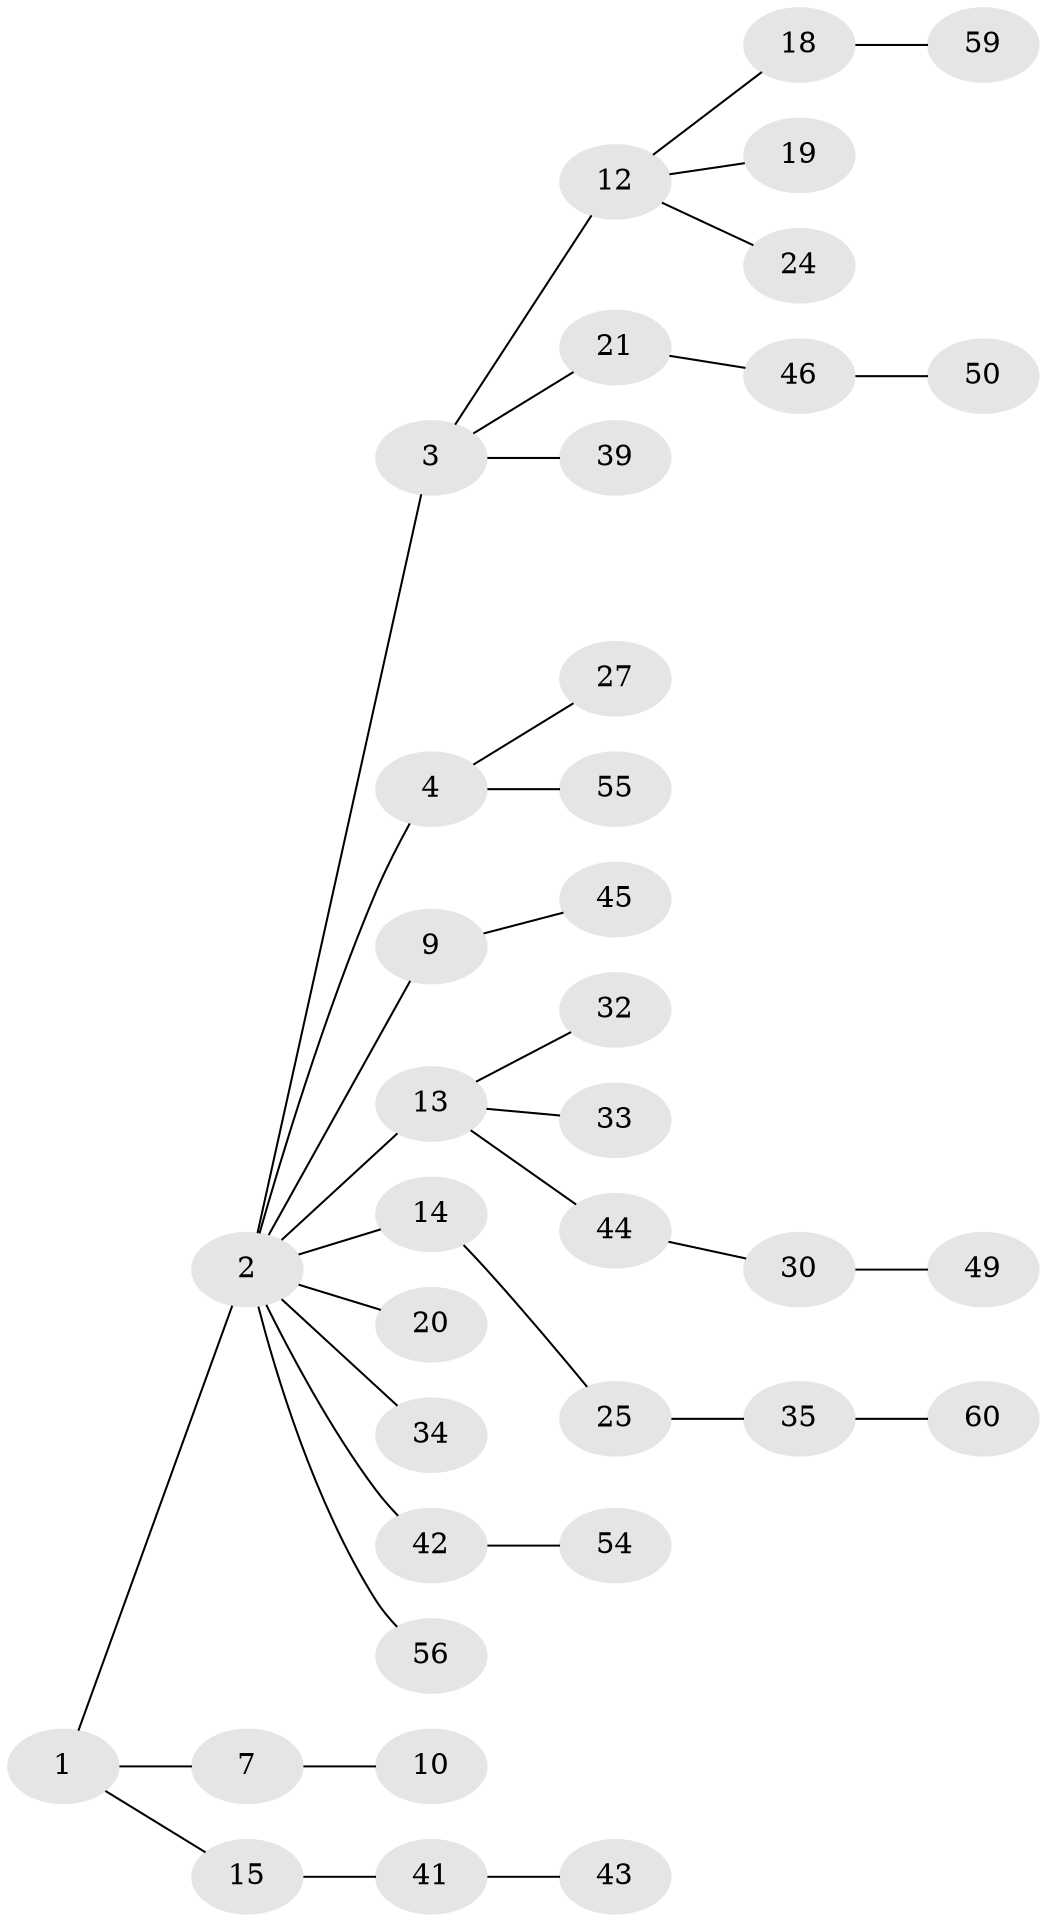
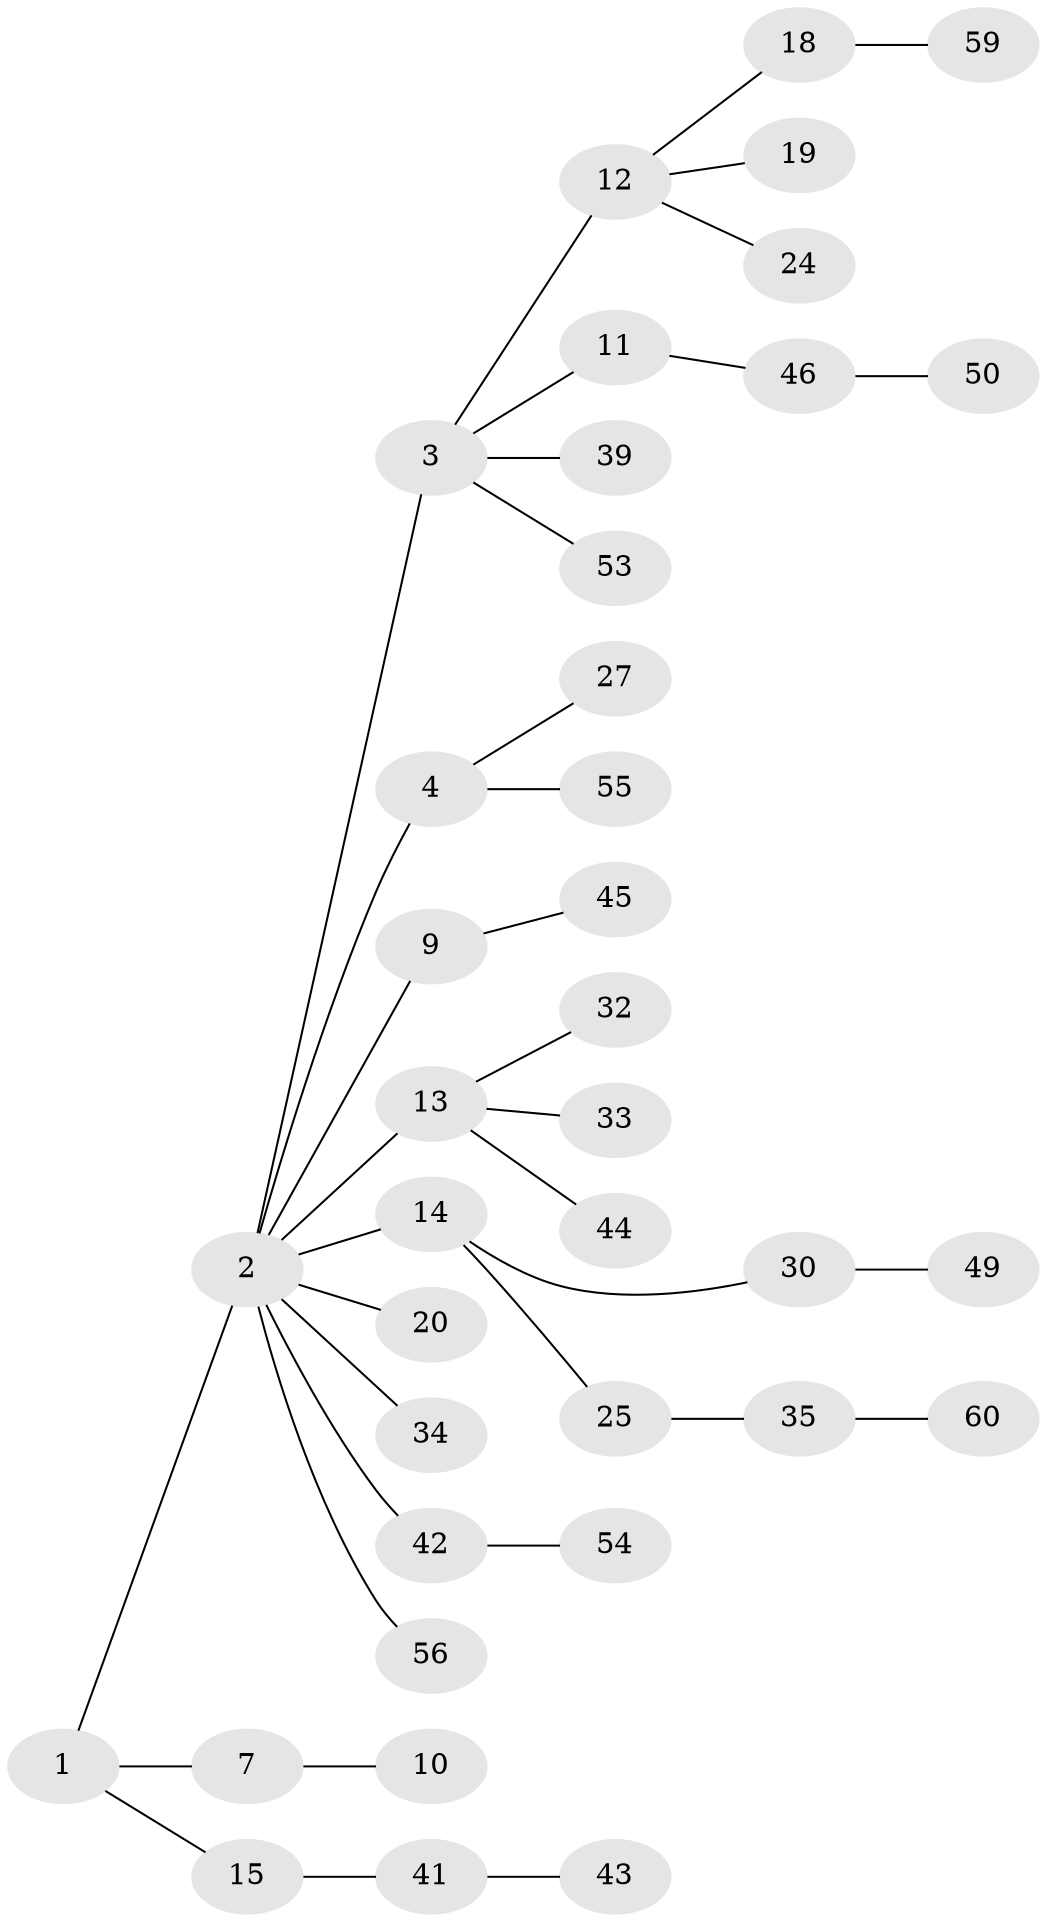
  graph {
    rankdir=LR
    node [color=gray90 style=filled]
    1 [super="+8"]
    2 [super="+5"]
    7
    15 [super="+38"]
    3 [super="+17"]
    4 [super="+6"]
    9 [super="+31"]
    13 [super="+36"]
    14 [super="+22"]
    20 [super="+26"]
    34
    42 [super="+47"]
    56
    10 [super="+11"]
    41
    12 [super="+16"]
-   21 [super="+29"]
+   21 [super="+29" label=11]
    39
+   53
    27
    55
    45
    32
    33
    44
    25 [super="+59"]
    30 [super="+40"]
    54
    18 [super="+51"]
    19 [super="+23"]
    24
    46 [super="+48"]
    n33 [label=59]
    35 [super="+37"]
    49
    43 [super="+58"]
    50
    60
    1 -- 2
    1 -- 7
    1 -- 15
    2 -- 3
    2 -- 4
    2 -- 9
    2 -- 13
    2 -- 14
    2 -- 20
    2 -- 34
    2 -- 42
    2 -- 56
    7 -- 10
    15 -- 41
    3 -- 12
    3 -- 21
    3 -- 39
+   3 -- 53
    4 -- 27
    4 -- 55
    9 -- 45
    13 -- 32
    13 -- 33
    13 -- 44
    14 -- 25
-   44 -- 30
+   14 -- 30
    42 -- 54
    41 -- 43
    12 -- 18
    12 -- 19
    12 -- 24
    21 -- 46
    25 -- 35
    30 -- 49
    18 -- n33
    46 -- 50
    35 -- 60
  }
